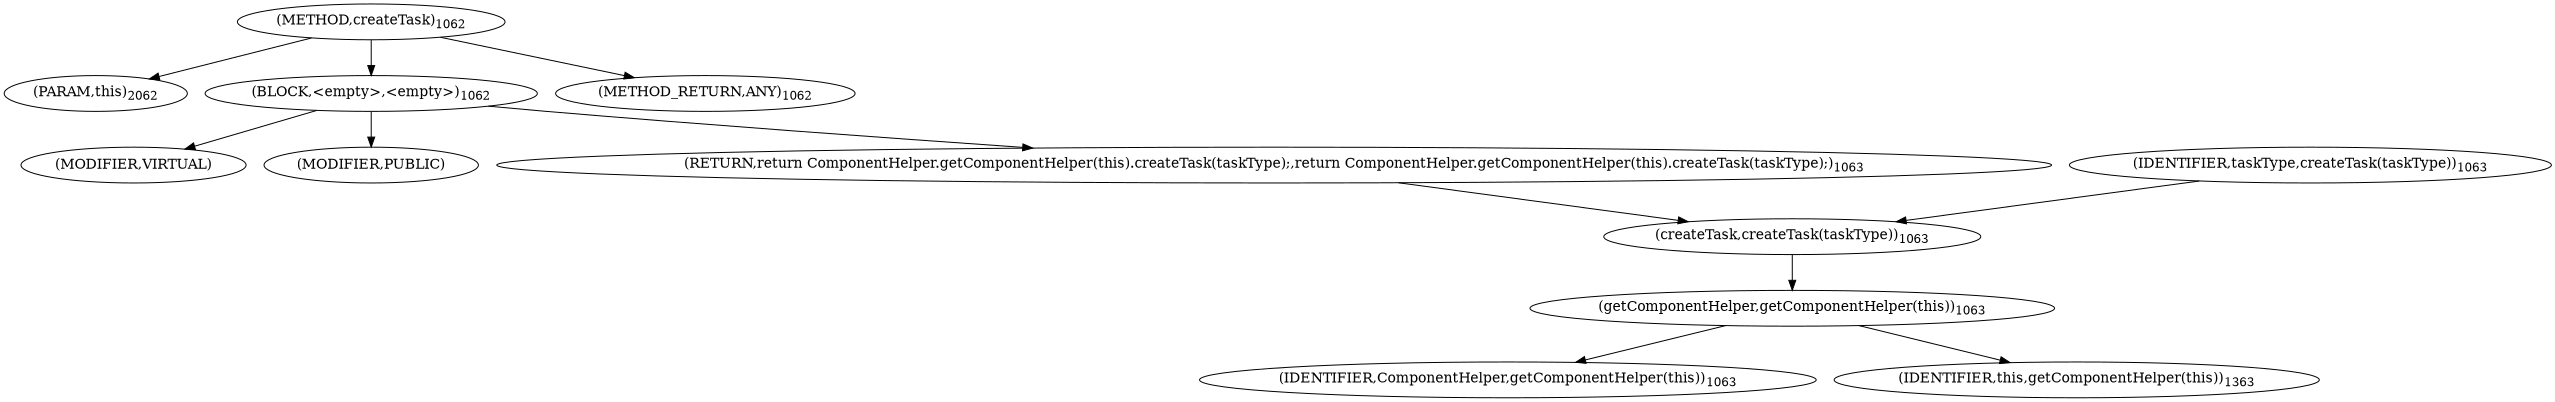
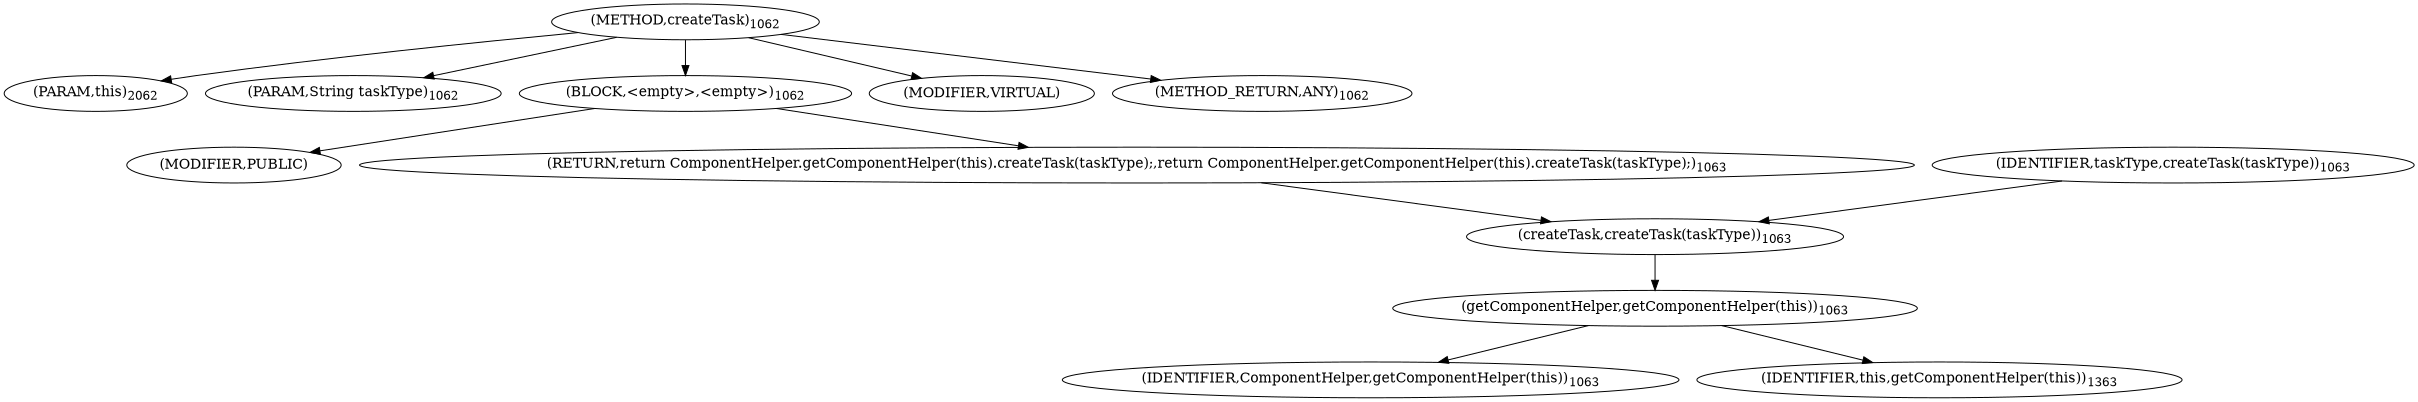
  digraph {
    n1 [label=<(METHOD,createTask)<SUB>1062</SUB>>]
    n2 [label=<(PARAM,this)<SUB>2062</SUB>>]
+   n3 [label=<(PARAM,String taskType)<SUB>1062</SUB>>]
    n4 [label=<(BLOCK,&lt;empty&gt;,&lt;empty&gt;)<SUB>1062</SUB>>]
    n5 [label=<(MODIFIER,VIRTUAL)>]
    n6 [label=<(METHOD_RETURN,ANY)<SUB>1062</SUB>>]
    n7 [label=<(MODIFIER,PUBLIC)>]
    n8 [label=<(RETURN,return ComponentHelper.getComponentHelper(this).createTask(taskType);,return ComponentHelper.getComponentHelper(this).createTask(taskType);)<SUB>1063</SUB>>]
    n9 [label=<(createTask,createTask(taskType))<SUB>1063</SUB>>]
    n10 [label=<(getComponentHelper,getComponentHelper(this))<SUB>1063</SUB>>]
    n11 [label=<(IDENTIFIER,ComponentHelper,getComponentHelper(this))<SUB>1063</SUB>>]
    n12 [label=<(IDENTIFIER,this,getComponentHelper(this))<SUB>1363</SUB>>]
    n13 [label=<(IDENTIFIER,taskType,createTask(taskType))<SUB>1063</SUB>>]
    n1 -> n2
+   n1 -> n3
    n1 -> n4
-   n4 -> n5
+   n1 -> n5
    n1 -> n6
    n4 -> n7
    n4 -> n8
    n8 -> n9
    n9 -> n10
    n10 -> n11
    n10 -> n12
    n13 -> n9
  }
